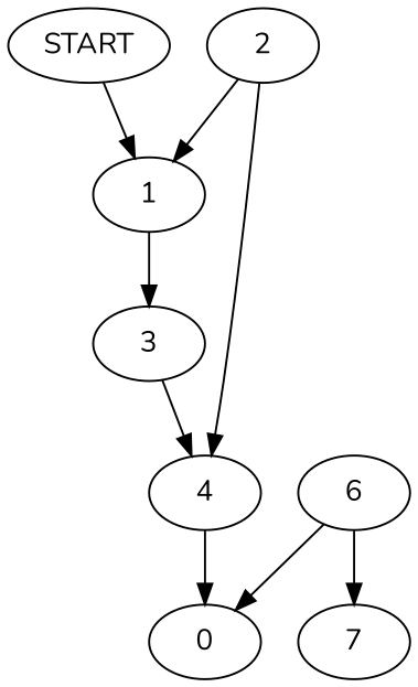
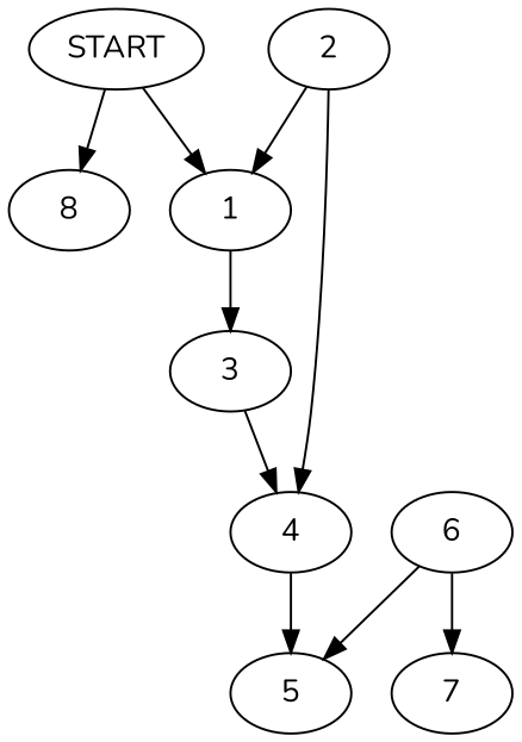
  digraph {
    fontname=Nunito
    node [fontname=Nunito]
    edge [fontname=Nunito]
    n1 [label=START]
    1
+   8
    3
    2
    4
-   5 [label=0]
+   5
    6
    7
    n1 -> 1
+   n1 -> 8
    1 -> 3
    3 -> 4
    2 -> 1
    2 -> 4
    4 -> 5
    6 -> 5
    6 -> 7
  }
